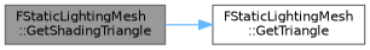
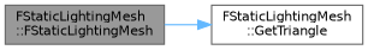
  digraph {
    rankdir=LR
    node [fontname=Helvetica fontsize=10 shape=box style=filled]
-   n1 [color=gray40 fillcolor=grey60 fontcolor=black height=0.2 label="FStaticLightingMesh\l::GetShadingTriangle" width=0.4]
+   n1 [color=gray40 fillcolor=grey60 fontcolor=black height=0.2 label="FStaticLightingMesh\l::FStaticLightingMesh" width=0.4]
    n2 [color=grey40 fillcolor=white height=0.2 label="FStaticLightingMesh\l::GetTriangle" width=0.4]
    n1 -> n2 [color=steelblue1 fontname=Helvetica fontsize=10 labelfontname=Helvetica labelfontsize=10 style=solid]
  }
